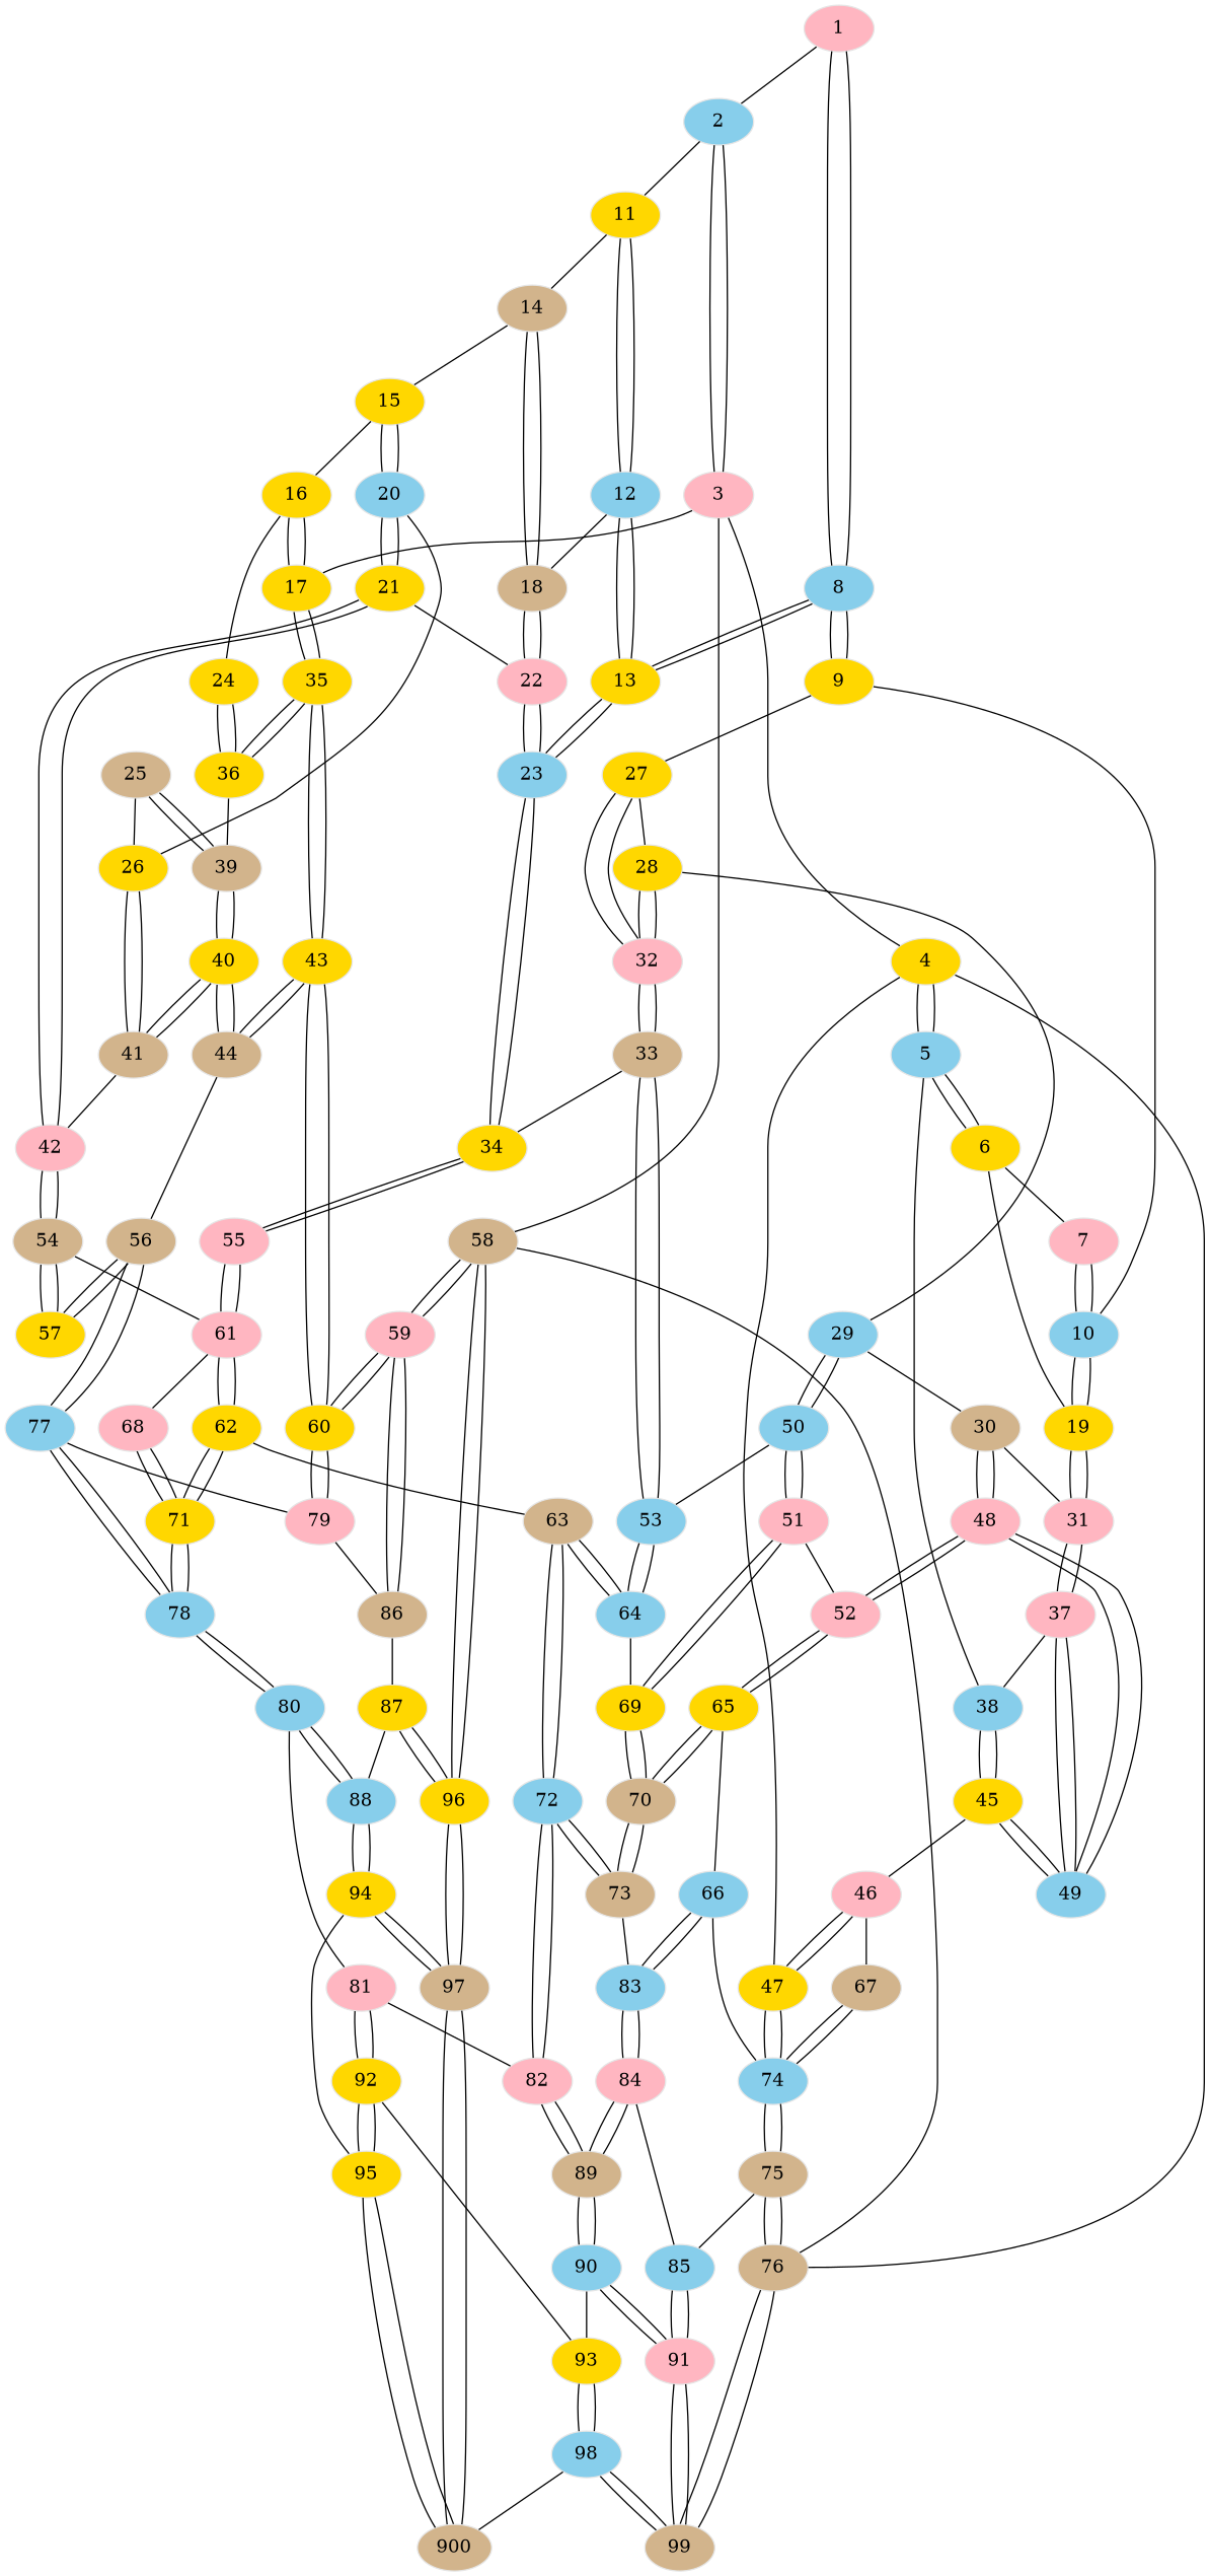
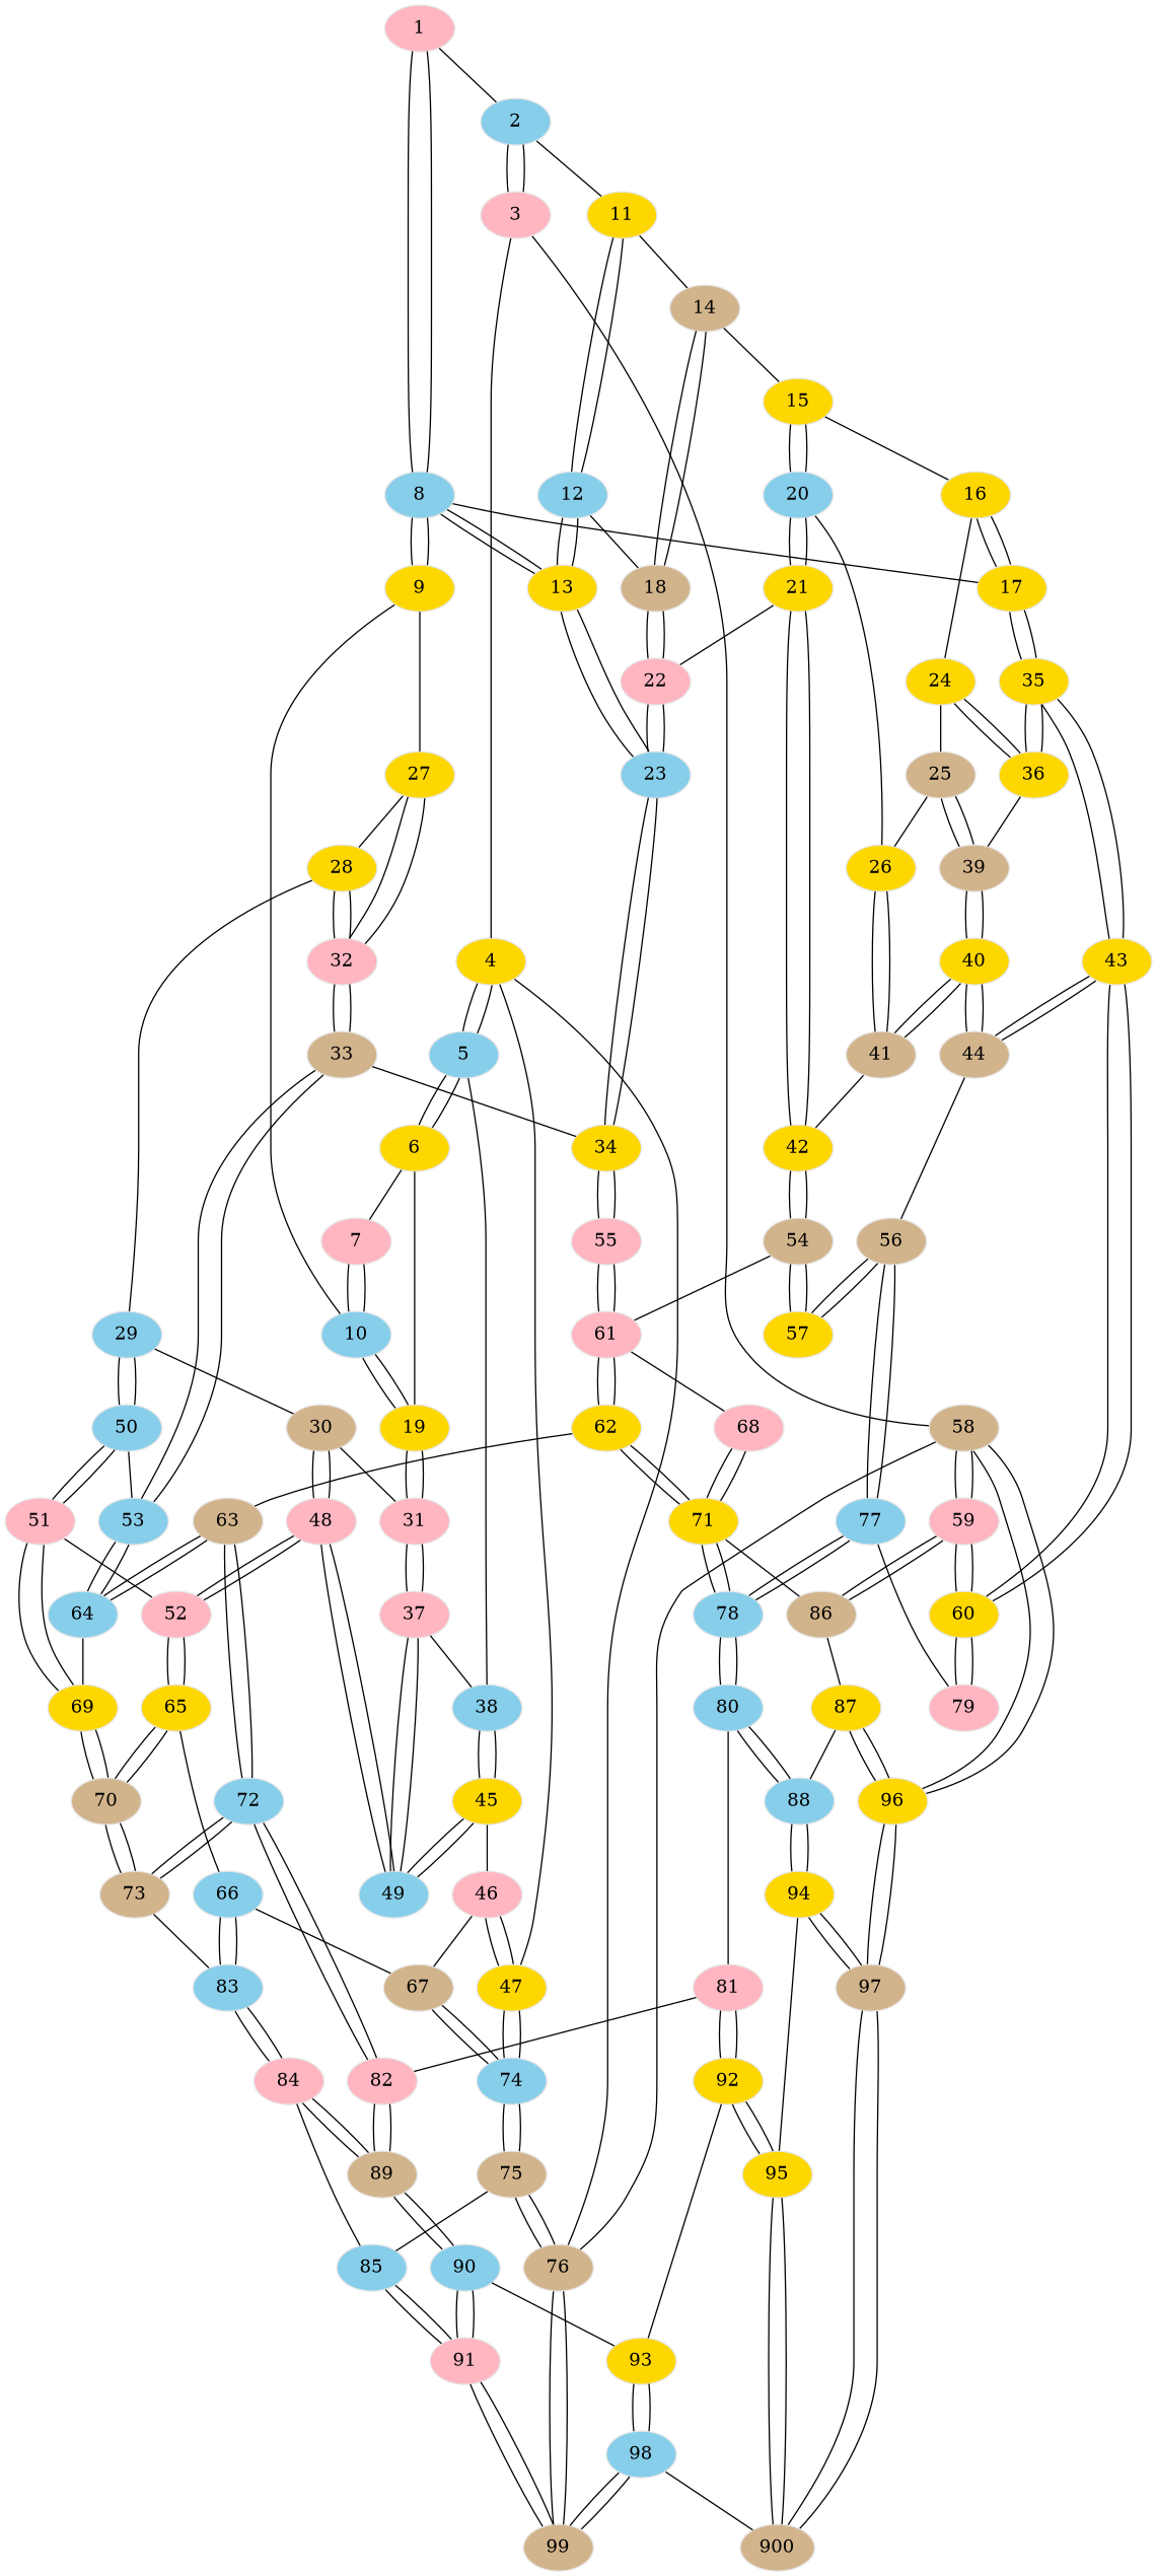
  graph {
    node [color=gray90 fillcolor=gold style=filled]
    1 [fillcolor=lightpink]
    2 [fillcolor=skyblue]
    8 [fillcolor=skyblue]
    3 [fillcolor=lightpink]
    11
    9
    13
    4
    17
    58 [fillcolor=tan]
    12 [fillcolor=skyblue]
    14 [fillcolor=tan]
    5 [fillcolor=skyblue]
    47
    76 [fillcolor=tan]
    35
    59 [fillcolor=lightpink]
    96
    6
    38 [fillcolor=skyblue]
    74 [fillcolor=skyblue]
    99 [fillcolor=tan]
    7 [fillcolor=lightpink]
    19
    45
    10 [fillcolor=skyblue]
    31 [fillcolor=lightpink]
    27
    23 [fillcolor=skyblue]
    28
    32 [fillcolor=lightpink]
    18 [fillcolor=tan]
    15
    22 [fillcolor=lightpink]
    34
    16
    20 [fillcolor=skyblue]
    24
    21
    26
    25 [fillcolor=tan]
    36
    43
    37 [fillcolor=lightpink]
-   42 [fillcolor=lightpink]
+   42
    41 [fillcolor=tan]
    54 [fillcolor=tan]
    55 [fillcolor=lightpink]
    39 [fillcolor=tan]
    40
    29 [fillcolor=skyblue]
    33 [fillcolor=tan]
    30 [fillcolor=tan]
    50 [fillcolor=skyblue]
    48 [fillcolor=lightpink]
    53 [fillcolor=skyblue]
    51 [fillcolor=lightpink]
    49 [fillcolor=skyblue]
    52 [fillcolor=lightpink]
    64 [fillcolor=skyblue]
    61 [fillcolor=lightpink]
    44 [fillcolor=tan]
    60
    46 [fillcolor=lightpink]
    56 [fillcolor=tan]
    57
    79 [fillcolor=lightpink]
    77 [fillcolor=skyblue]
    67 [fillcolor=tan]
    75 [fillcolor=tan]
    65
    69
    70 [fillcolor=tan]
    66 [fillcolor=skyblue]
    68 [fillcolor=lightpink]
    62
    78 [fillcolor=skyblue]
    71
    86 [fillcolor=tan]
    97 [fillcolor=tan]
    87
    63 [fillcolor=tan]
    72 [fillcolor=skyblue]
    73 [fillcolor=tan]
    82 [fillcolor=lightpink]
    83 [fillcolor=skyblue]
    84 [fillcolor=lightpink]
    80 [fillcolor=skyblue]
    89 [fillcolor=tan]
    85 [fillcolor=skyblue]
    91 [fillcolor=lightpink]
    81 [fillcolor=lightpink]
    88 [fillcolor=skyblue]
    92
    94
    93
    95
    90 [fillcolor=skyblue]
    98 [fillcolor=skyblue]
    n100 [fillcolor=tan label=900]
    1 -- 2
    1 -- 8
    1 -- 8
    2 -- 3
    2 -- 3
    2 -- 11
    8 -- 9
    8 -- 9
    8 -- 13
    8 -- 13
    3 -- 4
-   3 -- 17
+   8 -- 17
    3 -- 58
    11 -- 12
    11 -- 12
    11 -- 14
    9 -- 10
    9 -- 27
    13 -- 23
    13 -- 23
    4 -- 5
    4 -- 5
    4 -- 47
    4 -- 76
    17 -- 35
    17 -- 35
    58 -- 76
    58 -- 59
    58 -- 59
    58 -- 96
    58 -- 96
    12 -- 13
    12 -- 13
    12 -- 18
    14 -- 18
    14 -- 18
    14 -- 15
    5 -- 6
    5 -- 6
    5 -- 38
    47 -- 74
    47 -- 74
    76 -- 99
    76 -- 99
    35 -- 36
    35 -- 36
    35 -- 43
    35 -- 43
    59 -- 60
    59 -- 60
    59 -- 86
    59 -- 86
    96 -- 97
    96 -- 97
    6 -- 7
    6 -- 19
    38 -- 45
    38 -- 45
    74 -- 75
    74 -- 75
    7 -- 10
    7 -- 10
    19 -- 31
    19 -- 31
    45 -- 49
    45 -- 49
    45 -- 46
    10 -- 19
    10 -- 19
    31 -- 37
    31 -- 37
    27 -- 28
    27 -- 32
    27 -- 32
    23 -- 34
    23 -- 34
    28 -- 32
    28 -- 32
    28 -- 29
    32 -- 33
    32 -- 33
    18 -- 22
    18 -- 22
    15 -- 16
    15 -- 20
    15 -- 20
    22 -- 23
    22 -- 23
    34 -- 55
    34 -- 55
    16 -- 17
    16 -- 17
    16 -- 24
    20 -- 21
    20 -- 21
    20 -- 26
+   24 -- 25
    24 -- 36
    24 -- 36
    21 -- 22
    21 -- 42
    21 -- 42
    26 -- 41
    26 -- 41
    25 -- 26
    25 -- 39
    25 -- 39
    36 -- 39
    43 -- 44
    43 -- 44
    43 -- 60
    43 -- 60
    37 -- 38
    37 -- 49
    37 -- 49
    42 -- 54
    42 -- 54
    41 -- 42
    54 -- 61
    54 -- 57
    54 -- 57
    55 -- 61
    55 -- 61
    39 -- 40
    39 -- 40
    40 -- 41
    40 -- 41
    40 -- 44
    40 -- 44
    29 -- 30
    29 -- 50
    29 -- 50
    33 -- 34
    33 -- 53
    33 -- 53
    30 -- 31
    30 -- 48
    30 -- 48
    50 -- 53
    50 -- 51
    50 -- 51
    48 -- 49
    48 -- 49
    48 -- 52
    48 -- 52
    53 -- 64
    53 -- 64
    51 -- 52
    51 -- 69
    51 -- 69
    52 -- 65
    52 -- 65
    64 -- 69
    61 -- 68
    61 -- 62
    61 -- 62
    44 -- 56
    60 -- 79
    60 -- 79
    46 -- 47
    46 -- 47
    46 -- 67
    56 -- 57
    56 -- 57
    56 -- 77
    56 -- 77
-   79 -- 86
+   71 -- 86
    77 -- 79
    77 -- 78
    77 -- 78
    67 -- 74
    67 -- 74
    75 -- 76
    75 -- 76
    75 -- 85
    65 -- 70
    65 -- 70
    65 -- 66
    69 -- 70
    69 -- 70
    70 -- 73
    70 -- 73
-   66 -- 74
+   66 -- 67
    66 -- 83
    66 -- 83
    68 -- 71
    68 -- 71
    62 -- 71
    62 -- 71
    62 -- 63
    78 -- 80
    78 -- 80
    71 -- 78
    71 -- 78
    86 -- 87
    97 -- n100
    97 -- n100
    87 -- 96
    87 -- 96
    87 -- 88
    63 -- 64
    63 -- 64
    63 -- 72
    63 -- 72
    72 -- 73
    72 -- 73
    72 -- 82
    72 -- 82
    73 -- 83
    82 -- 89
    82 -- 89
    83 -- 84
    83 -- 84
    84 -- 89
    84 -- 89
    84 -- 85
    80 -- 81
    80 -- 88
    80 -- 88
    89 -- 90
    89 -- 90
    85 -- 91
    85 -- 91
    91 -- 99
    91 -- 99
    81 -- 82
    81 -- 92
    81 -- 92
    88 -- 94
    88 -- 94
    92 -- 93
    92 -- 95
    92 -- 95
    94 -- 97
    94 -- 97
    94 -- 95
    93 -- 98
    93 -- 98
    95 -- n100
    95 -- n100
    90 -- 91
    90 -- 91
    90 -- 93
    98 -- 99
    98 -- 99
    98 -- n100
  }
